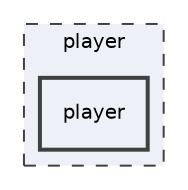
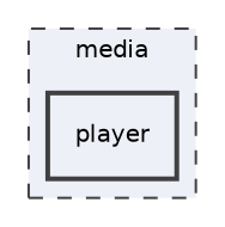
  digraph {
    compound=true
    n1 [color=grey25 fillcolor="#edf0f7" fontname=Helvetica fontsize=10 label=player shape=box style="filled,bold,"]
    subgraph cluster_1 {
      bgcolor="#edf0f7"
      fontname=Helvetica
      fontsize=10
-     label=player
+     label=media
      pencolor=grey25
      style="filled,dashed,"
      n1
    }
  }
